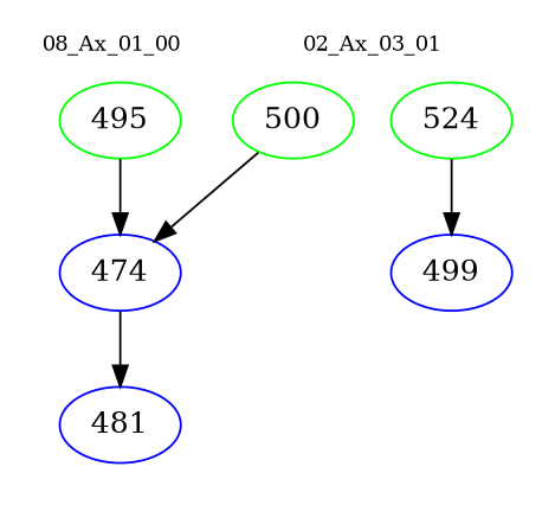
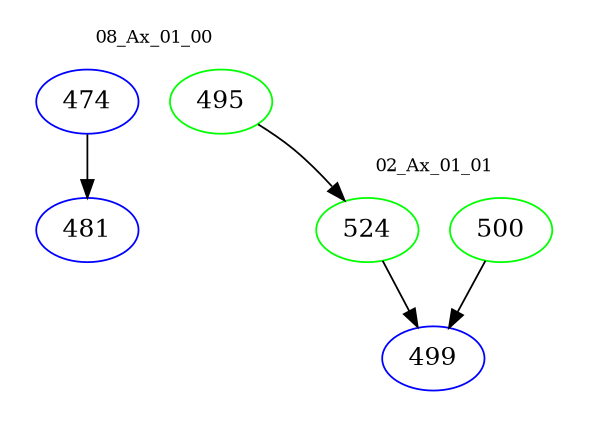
  digraph {
    node [color=green]
    edge [color=black]
    n1 [label=495]
    n2 [color=blue label=474]
    n3 [color=blue label=481]
    n4 [label=500]
    n5 [color=blue label=499]
    n6 [label=524]
    subgraph cluster_1 {
      color=white
      fontsize=10
      label="08_Ax_01_00"
      n1
      n2
      n3
    }
    subgraph cluster_2 {
      color=white
      fontsize=10
-     label="02_Ax_03_01"
+     label="02_Ax_01_01"
      n4
      n5
      n6
    }
-   n1 -> n2
+   n1 -> n6
    n2 -> n3
-   n4 -> n2
+   n4 -> n5
    n6 -> n5
  }
